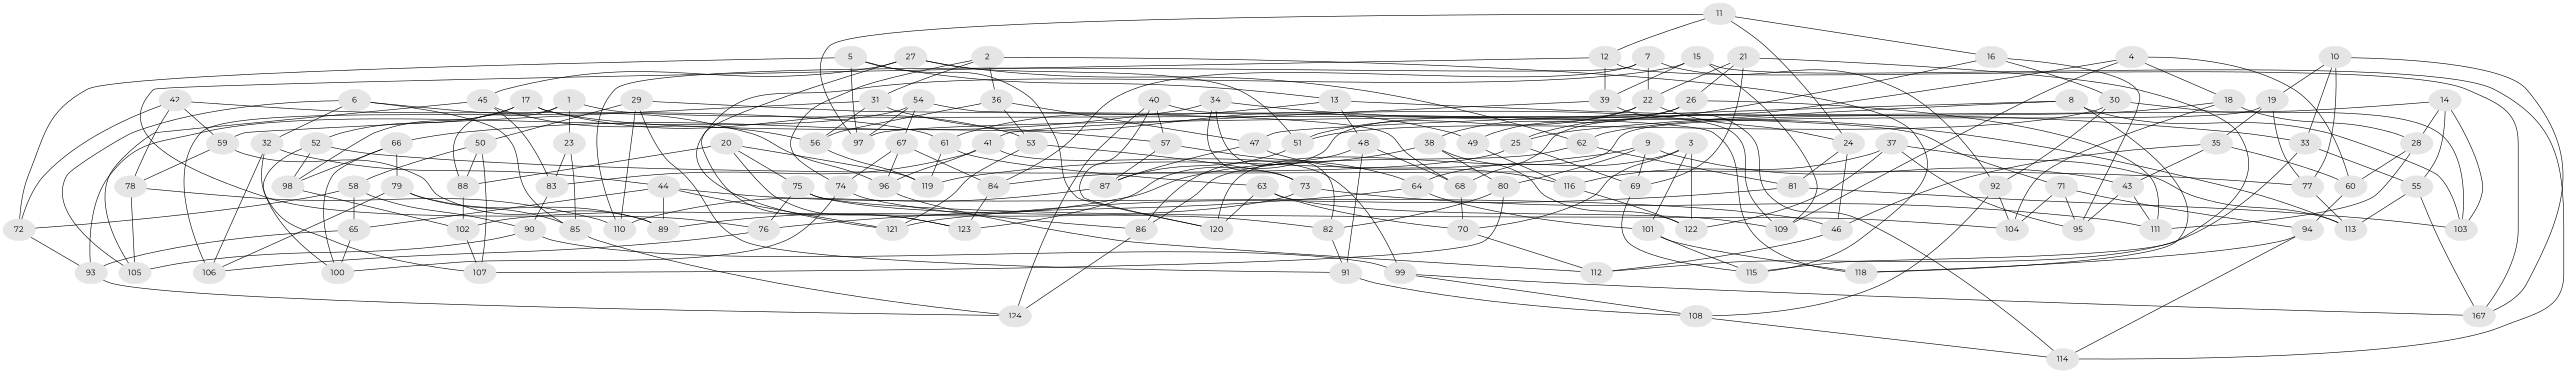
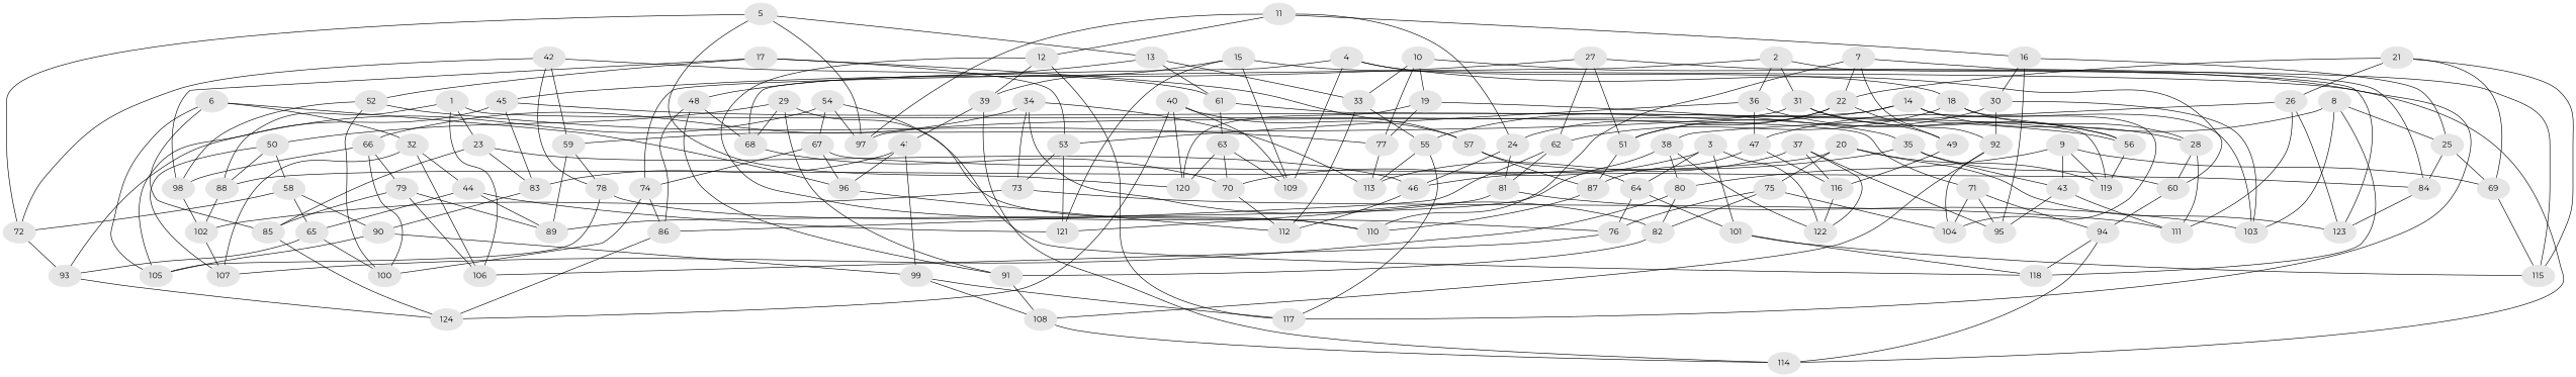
  graph {
    fontname=Montserrat
    node [color=gray90 fontname=Montserrat style=filled]
    edge [fontname=Montserrat]
    1
    23
    71
    88
    106
    85
    46
    83
    95
    104
    94
    102
    2
    31
    36
    74
    115
    49
    56
    59
    47
    53
    86
    100
    3
    64
    70
    101
    122
    76
    112
    118
    4
    18
    60
    68
    109
    28
    62
    5
    13
    72
    97
    120
    33
    48
    61
    93
    6
    32
    96
    105
    44
    107
    124
    7
    22
    84
    92
    110
    24
    51
    123
    108
    8
    25
    103
    69
    116
    87
    9
    43
    80
    119
    111
    82
    10
    19
    77
-   117 [label=167]
+   117
    35
    55
    113
    11
    12
    16
    39
    30
    81
    114
    41
    91
    63
    14
    15
    121
    17
    52
    57
    98
    73
    20
    75
    21
    26
    38
    90
    89
    27
    45
    29
    50
    58
    78
    65
    34
    66
    79
    37
    99
    40
    42
    54
    67
    1 -- 23
    1 -- 71
    1 -- 88
    1 -- 106
    23 -- 85
-   44 -- 46
+   23 -- 46
    23 -- 83
    71 -- 95
    71 -- 104
    71 -- 94
    88 -- 102
    85 -- 124
    46 -- 112
    83 -- 90
    94 -- 118
    94 -- 114
    102 -- 107
    2 -- 31
    2 -- 36
    2 -- 74
    2 -- 115
    31 -- 49
    31 -- 56
    31 -- 59
    36 -- 56
    36 -- 47
    36 -- 53
    74 -- 86
    74 -- 100
    49 -- 116
    56 -- 119
    59 -- 89
    59 -- 78
    47 -- 116
    47 -- 87
    53 -- 121
    53 -- 73
    86 -- 124
    3 -- 64
    3 -- 70
    3 -- 101
    3 -- 122
    64 -- 101
    64 -- 76
    70 -- 112
    101 -- 115
    101 -- 118
    76 -- 106
    4 -- 18
    4 -- 60
    4 -- 68
    4 -- 109
    18 -- 104
    18 -- 28
    18 -- 62
    60 -- 94
    68 -- 70
    28 -- 60
    28 -- 111
    62 -- 86
    62 -- 81
    5 -- 13
    5 -- 72
    5 -- 97
    5 -- 120
    13 -- 33
    13 -- 48
    13 -- 61
    72 -- 93
    33 -- 112
    33 -- 55
    48 -- 86
    48 -- 68
    48 -- 91
    61 -- 119
    61 -- 63
    93 -- 124
    6 -- 85
    6 -- 32
    6 -- 96
    6 -- 105
    32 -- 106
    32 -- 44
    32 -- 107
    96 -- 112
    44 -- 121
    44 -- 89
    44 -- 65
    7 -- 22
    7 -- 84
    7 -- 92
    7 -- 110
    22 -- 49
    22 -- 24
    22 -- 51
    84 -- 123
    92 -- 104
    92 -- 108
    24 -- 46
    24 -- 81
    51 -- 87
    108 -- 114
    8 -- 47
    8 -- 118
    8 -- 25
    8 -- 103
    25 -- 84
    25 -- 69
    69 -- 115
    116 -- 122
    87 -- 110
    9 -- 69
    9 -- 43
    9 -- 80
    9 -- 119
    43 -- 95
    43 -- 111
    80 -- 107
    80 -- 82
    82 -- 91
    10 -- 33
    10 -- 19
    10 -- 77
    10 -- 117
    19 -- 120
    19 -- 77
    19 -- 35
    77 -- 113
    35 -- 46
    35 -- 60
    35 -- 43
    55 -- 117
    55 -- 113
    11 -- 97
    11 -- 24
    11 -- 12
    11 -- 16
    12 -- 76
    12 -- 117
    12 -- 39
    16 -- 95
    16 -- 25
    16 -- 30
    39 -- 114
    39 -- 41
    30 -- 92
    30 -- 51
    30 -- 103
    81 -- 103
    81 -- 121
    41 -- 83
    41 -- 96
    41 -- 99
    91 -- 108
    63 -- 70
    63 -- 109
    63 -- 120
    14 -- 28
    14 -- 97
    14 -- 103
    14 -- 55
    15 -- 109
    15 -- 39
    15 -- 114
    15 -- 121
    17 -- 53
    17 -- 52
    17 -- 57
    17 -- 98
    52 -- 100
    52 -- 77
    52 -- 98
    57 -- 64
    57 -- 87
    98 -- 102
    73 -- 102
    73 -- 111
    20 -- 88
    20 -- 123
    20 -- 119
    20 -- 75
    75 -- 104
    75 -- 76
    75 -- 82
    21 -- 115
    21 -- 22
    21 -- 69
    21 -- 26
    26 -- 123
    26 -- 111
    26 -- 38
    38 -- 122
    38 -- 80
    38 -- 89
    90 -- 105
    90 -- 99
    27 -- 62
    27 -- 51
    27 -- 123
    27 -- 45
    45 -- 83
    45 -- 56
    45 -- 105
    29 -- 68
    29 -- 110
    29 -- 91
    29 -- 50
    50 -- 88
    50 -- 107
    50 -- 58
    58 -- 72
    58 -- 90
    58 -- 65
    78 -- 105
    78 -- 110
    65 -- 100
    65 -- 93
    34 -- 82
    34 -- 113
    34 -- 73
    34 -- 66
    66 -- 100
    66 -- 98
    66 -- 79
    79 -- 106
    79 -- 85
    79 -- 89
    37 -- 95
    37 -- 122
    37 -- 116
    37 -- 113
    99 -- 108
    99 -- 117
    40 -- 109
    40 -- 120
    40 -- 124
    40 -- 57
    42 -- 59
    42 -- 72
    42 -- 61
    42 -- 78
    54 -- 118
    54 -- 97
    54 -- 93
    54 -- 67
    67 -- 74
    67 -- 96
    67 -- 84
  }
